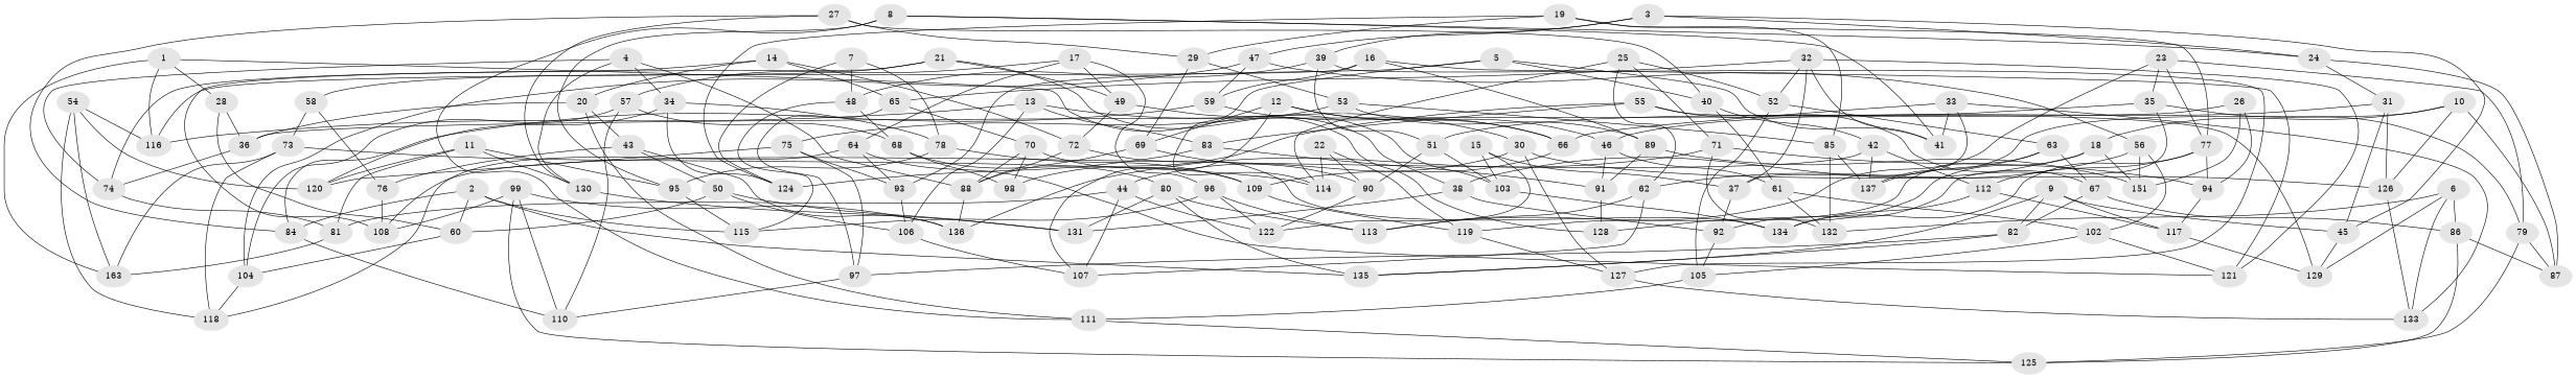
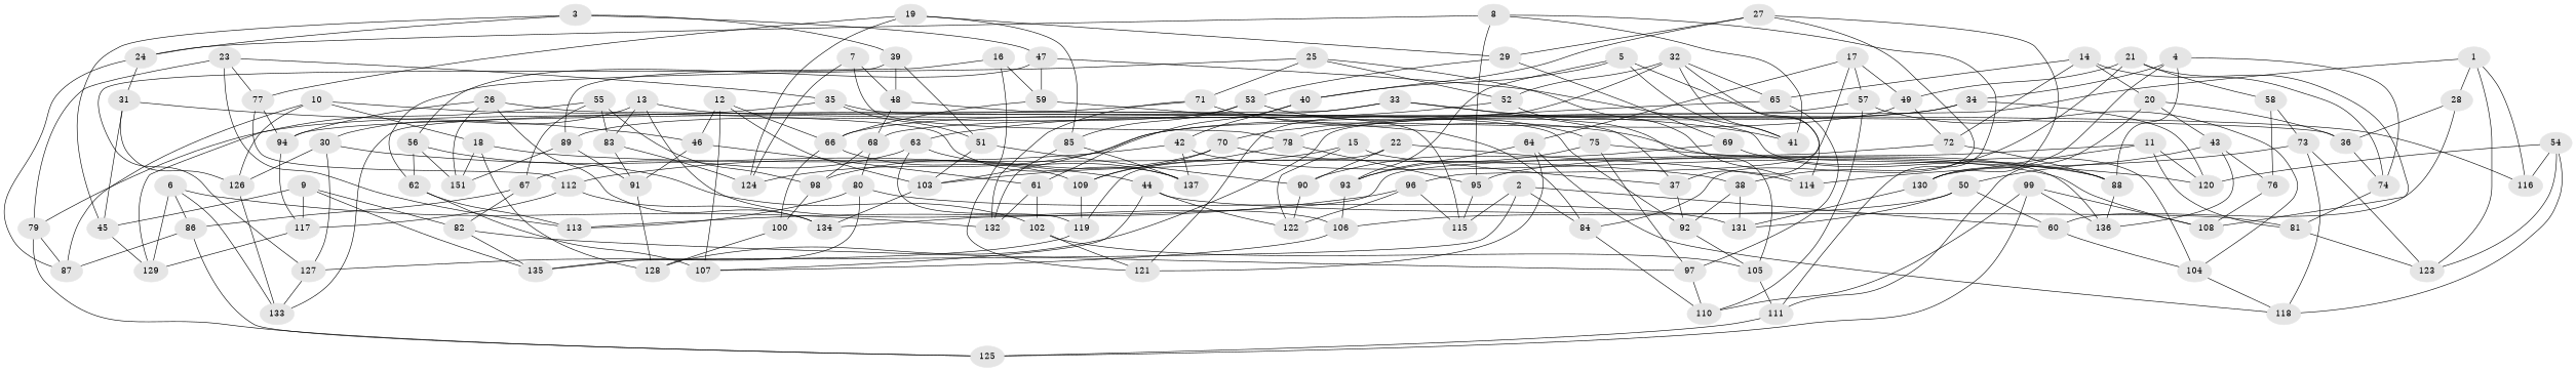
  graph {
    node [color=gray90 style=filled]
    1
    28
    116
-   123 [label=163]
+   123
    128
    60
    36
    2
    84
    115
    135
    104
    110
    3
    24
    39
    45
    47
    87
    31
    48
    127
    51
    129
    59
    56
    4
    34
    74
    88
    130
    78
    124
    120
    81
    136
    131
    5
    40
    41
    93
    114
    42
    61
    106
    6
    86
    132
    133
    125
    7
    68
    95
    109
    8
    111
    9
    82
    117
    97
    10
    18
    126
    137
    38
    n66 [label=151]
    11
    12
    46
    69
    107
    66
    91
    90
    76
    108
    13
    30
    83
    44
    14
    20
    65
    72
    43
    70
    134
    15
    37
    103
    122
    92
    16
    89
    121
    17
    49
    57
    64
    96
    118
    113
    19
    29
    77
    85
    53
    94
    112
    50
    21
    58
    73
    22
    119
    23
    35
    79
    25
    52
    62
    71
    63
    105
    26
    27
    75
    32
    33
+   100
    102
    98
    80
    67
    54
    55
    99
    1 -- 28
    1 -- 116
    1 -- 123
    1 -- 128
    28 -- 60
    28 -- 36
    60 -- 104
    36 -- 74
    2 -- 60
    2 -- 84
    2 -- 115
    2 -- 135
    84 -- 110
    104 -- 118
    3 -- 24
    3 -- 39
    3 -- 45
    3 -- 47
    24 -- 87
    24 -- 31
    39 -- 48
    39 -- 127
    39 -- 51
    45 -- 129
    47 -- 104
    47 -- 59
    47 -- 56
    31 -- 45
    31 -- 126
    31 -- 46
    48 -- 115
    48 -- 68
    127 -- 133
    51 -- 90
    51 -- 103
    59 -- 84
    59 -- 66
    56 -- n66
    56 -- 62
    56 -- 102
    4 -- 34
    4 -- 74
    4 -- 88
    4 -- 130
    34 -- 78
    34 -- 124
    34 -- 120
    74 -- 81
    88 -- 136
    130 -- 131
    78 -- 95
    78 -- 109
    81 -- 123
    5 -- 40
    5 -- 41
    5 -- 93
    5 -- 114
    40 -- 42
    40 -- 61
    93 -- 106
    42 -- 137
    42 -- 108
    42 -- 112
    61 -- 132
    61 -- 102
    106 -- 107
    6 -- 129
    6 -- 86
    6 -- 132
    6 -- 133
    86 -- 87
    86 -- 125
    7 -- 48
    7 -- 78
    7 -- 124
    68 -- 98
    68 -- 80
    95 -- 115
    109 -- 119
    8 -- 24
    8 -- 41
    8 -- 95
    8 -- 111
    111 -- 125
    9 -- 135
    9 -- 45
    9 -- 82
    9 -- 117
    82 -- 135
    82 -- 97
    117 -- 129
    97 -- 110
    10 -- 87
    10 -- 18
    10 -- 126
    10 -- 137
    18 -- 128
    18 -- 38
    18 -- n66
    126 -- 133
    38 -- 131
    38 -- 92
    11 -- 130
    11 -- 120
    11 -- 81
    11 -- 95
    12 -- 46
-   12 -- 69
+   12 -- 103
    12 -- 107
    12 -- 66
    46 -- 61
    46 -- 91
    69 -- 88
    69 -- 90
    66 -- 109
+   66 -- 100
    91 -- 128
    90 -- 122
    76 -- 108
    13 -- 116
    13 -- 106
    13 -- 30
    13 -- 83
    30 -- 127
    30 -- 126
    30 -- 44
    83 -- 124
    83 -- 91
    44 -- 81
    44 -- 107
    44 -- 122
    14 -- 74
    14 -- 20
    14 -- 65
    14 -- 72
    20 -- 36
    20 -- 111
    20 -- 43
    65 -- 97
    65 -- 70
    72 -- 88
    72 -- 134
    43 -- 136
    43 -- 76
    43 -- 50
    70 -- 88
    70 -- 109
    70 -- 98
    15 -- 37
    15 -- 103
    15 -- 122
    37 -- 92
    103 -- 134
    92 -- 105
-   16 -- 116
    16 -- 59
    16 -- 89
    16 -- 121
    89 -- n66
    89 -- 91
    17 -- 49
    17 -- 57
    17 -- 64
    17 -- 96
    49 -- 72
    49 -- 103
    57 -- 104
    57 -- 110
    57 -- 68
    64 -- 93
    64 -- 121
    64 -- 118
    96 -- 115
    96 -- 122
    96 -- 113
    19 -- 124
    19 -- 29
    19 -- 77
    19 -- 85
    29 -- 69
    29 -- 53
    77 -- 94
    77 -- 112
    85 -- 132
    85 -- 137
    53 -- 89
    53 -- 85
    53 -- 75
    94 -- 117
    112 -- 117
    112 -- 134
    50 -- 60
    50 -- 131
    50 -- 106
    21 -- 38
    21 -- 108
    21 -- 49
    21 -- 58
    58 -- 76
    58 -- 73
    73 -- 123
    73 -- 114
    73 -- 118
    22 -- 114
    22 -- 90
    22 -- 119
    119 -- 127
    23 -- 113
    23 -- 77
    23 -- 35
    23 -- 79
    35 -- 51
    35 -- 92
    35 -- 79
    79 -- 87
    79 -- 125
    25 -- 114
    25 -- 52
    25 -- 62
    25 -- 71
    52 -- 63
    52 -- 105
    62 -- 107
    62 -- 113
    71 -- 136
    71 -- 132
    71 -- 94
    63 -- 137
    63 -- 119
    63 -- 67
    105 -- 111
    26 -- 36
    26 -- n66
-   77 -- 134
+   26 -- 134
    26 -- 94
    27 -- 84
    27 -- 130
    27 -- 40
    27 -- 29
    75 -- 120
    75 -- 93
    75 -- 97
    32 -- 41
    32 -- 65
    32 -- 37
    32 -- 121
    32 -- 52
    33 -- 41
    33 -- 133
    33 -- 66
    33 -- 37
+   100 -- 128
    102 -- 121
    102 -- 105
+   98 -- 100
    80 -- 135
    80 -- 131
    80 -- 113
    67 -- 86
    67 -- 82
    54 -- 116
    54 -- 123
    54 -- 120
    54 -- 118
    55 -- 129
    55 -- 83
    55 -- 98
    55 -- 67
    99 -- 110
    99 -- 136
    99 -- 125
    99 -- 108
  }
